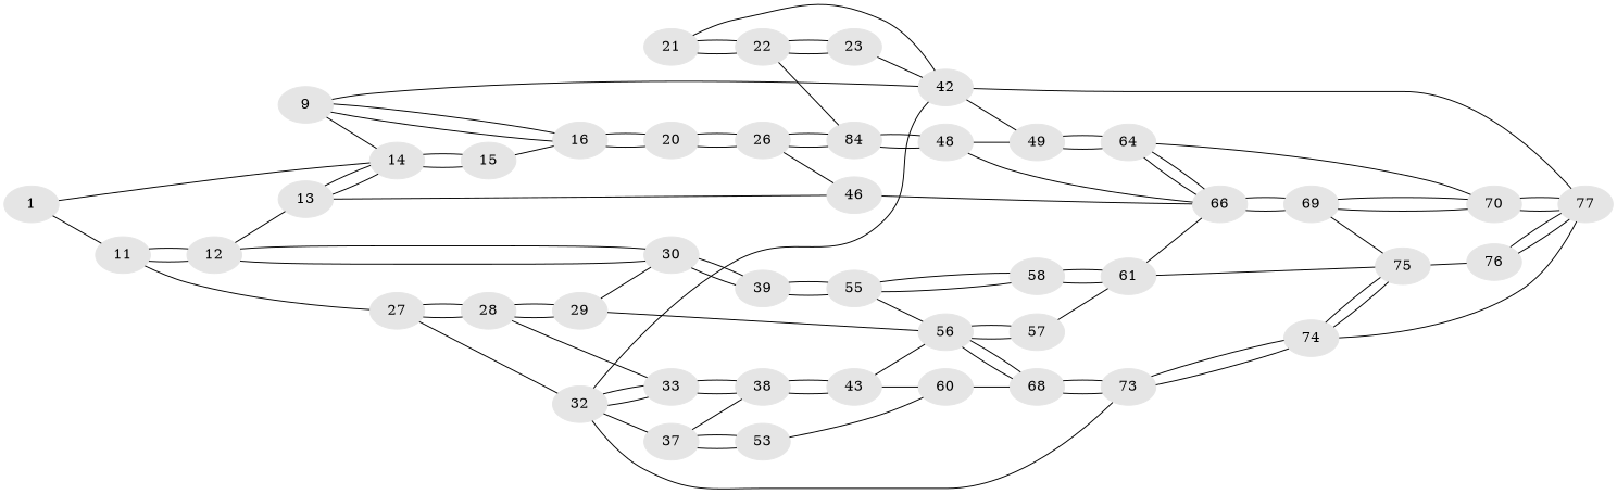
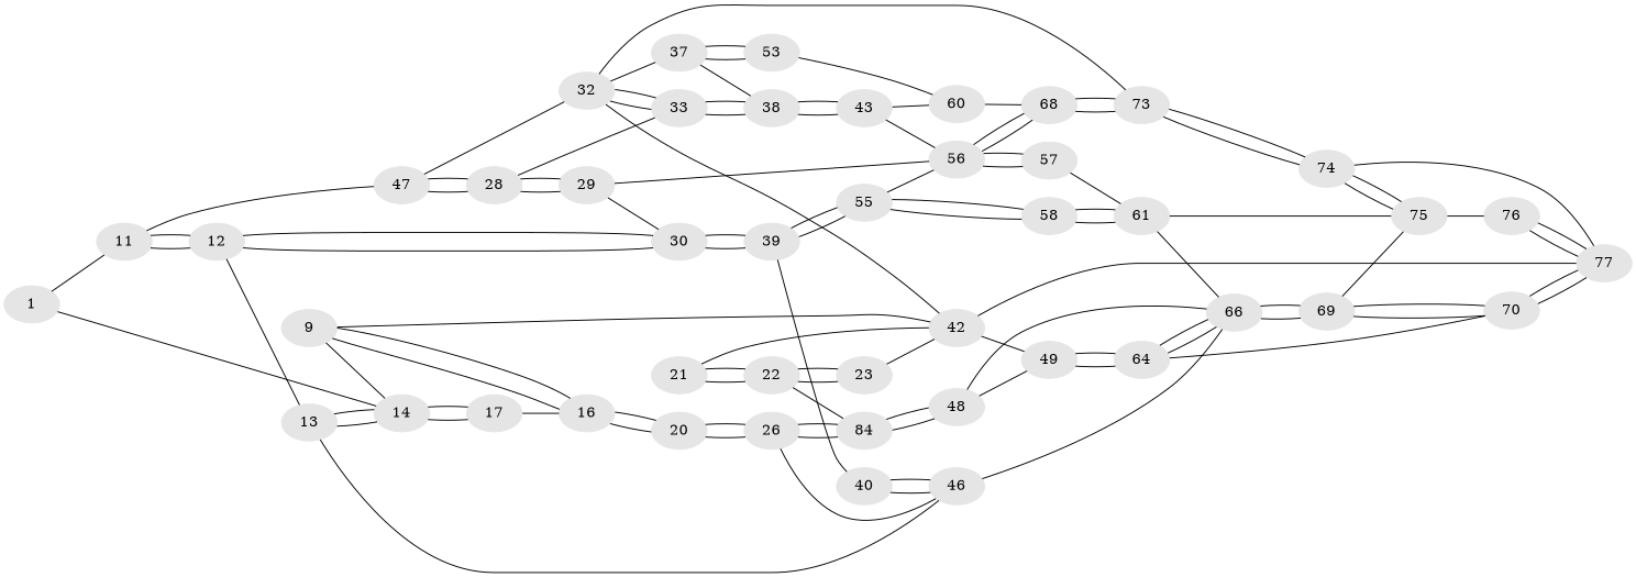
  graph {
    fontname="DejaVu Serif"
    rankdir=LR
    node [color=gray90 fontname="DejaVu Serif" style=filled]
    edge [fontname="DejaVu Serif"]
    11 [super="+2"]
    1
    14 [super="+7+8"]
    12
-   27 [super="+3"]
-   15
+   27 [super="+3" label=47]
+   15 [label=17]
    9
    16
    42 [super="+19+41"]
    20
    49
    77 [super="+63+62"]
    13
    30
    28
    32 [super="+31"]
    46 [super="+25+24"]
    39
    66 [super="+59+47"]
    26
    21
    22
    n23 [label=84]
    23 [super="+18"]
    48
    29
    33
    37 [super="+36"]
    73 [super="+50"]
    56 [super="+44+45+54"]
    38
    57
    68 [super="+67"]
+   40
    55
    53
    74
    43
    60 [super="+52"]
    58
    64
    69
    70 [super="+65"]
    61
    75 [super="+71+72"]
    76
    11 -- 12
    11 -- 12
    11 -- 27 [weight=2]
    1 -- 11
    1 -- 14
    14 -- 15 [weight=2]
    14 -- 15
    12 -- 13
    12 -- 30
    12 -- 30
    27 -- 28
    27 -- 28
    27 -- 32
    15 -- 16
    9 -- 14
    9 -- 16
    9 -- 16
    9 -- 42
    16 -- 20
    16 -- 20
    42 -- 49
    42 -- 77 [weight=2]
    20 -- 26
    20 -- 26
    49 -- 64
    49 -- 64
    13 -- 14
    13 -- 14
    13 -- 46
    30 -- 39
    30 -- 39
    28 -- 29
    28 -- 29
    28 -- 33
    32 -- 42
    32 -- 33
    32 -- 33
    32 -- 37
    32 -- 73
    46 -- 66
+   39 -- 40
    39 -- 55
    39 -- 55
    66 -- 69
    66 -- 69
    26 -- 46
    26 -- n23
    26 -- n23
    21 -- 42
    21 -- 22
    21 -- 22
    22 -- n23
    22 -- 23
    22 -- 23
    n23 -- 48
    n23 -- 48
    23 -- 42 [weight=3]
    48 -- 49
    48 -- 66
    29 -- 30
    29 -- 56
    33 -- 38
    33 -- 38
    37 -- 38
    37 -- 53 [weight=2]
    37 -- 53
    73 -- 74 [weight=2]
    73 -- 74
    56 -- 57 [weight=2]
    56 -- 57
    56 -- 68
    56 -- 68
    38 -- 43
    38 -- 43
    57 -- 61
    68 -- 73 [weight=2]
    68 -- 73
+   40 -- 46 [weight=2]
+   40 -- 46
    55 -- 56
    55 -- 58
    55 -- 58
    53 -- 60
    74 -- 77
    74 -- 75
    74 -- 75
    43 -- 56
    43 -- 60
    60 -- 68 [weight=2]
    58 -- 61
    58 -- 61
    64 -- 66
    64 -- 66
    64 -- 70
    69 -- 70
    69 -- 70
    69 -- 75
    70 -- 77 [weight=2]
    70 -- 77
    61 -- 66
    61 -- 75
    75 -- 76 [weight=2]
    76 -- 77
    76 -- 77
  }
